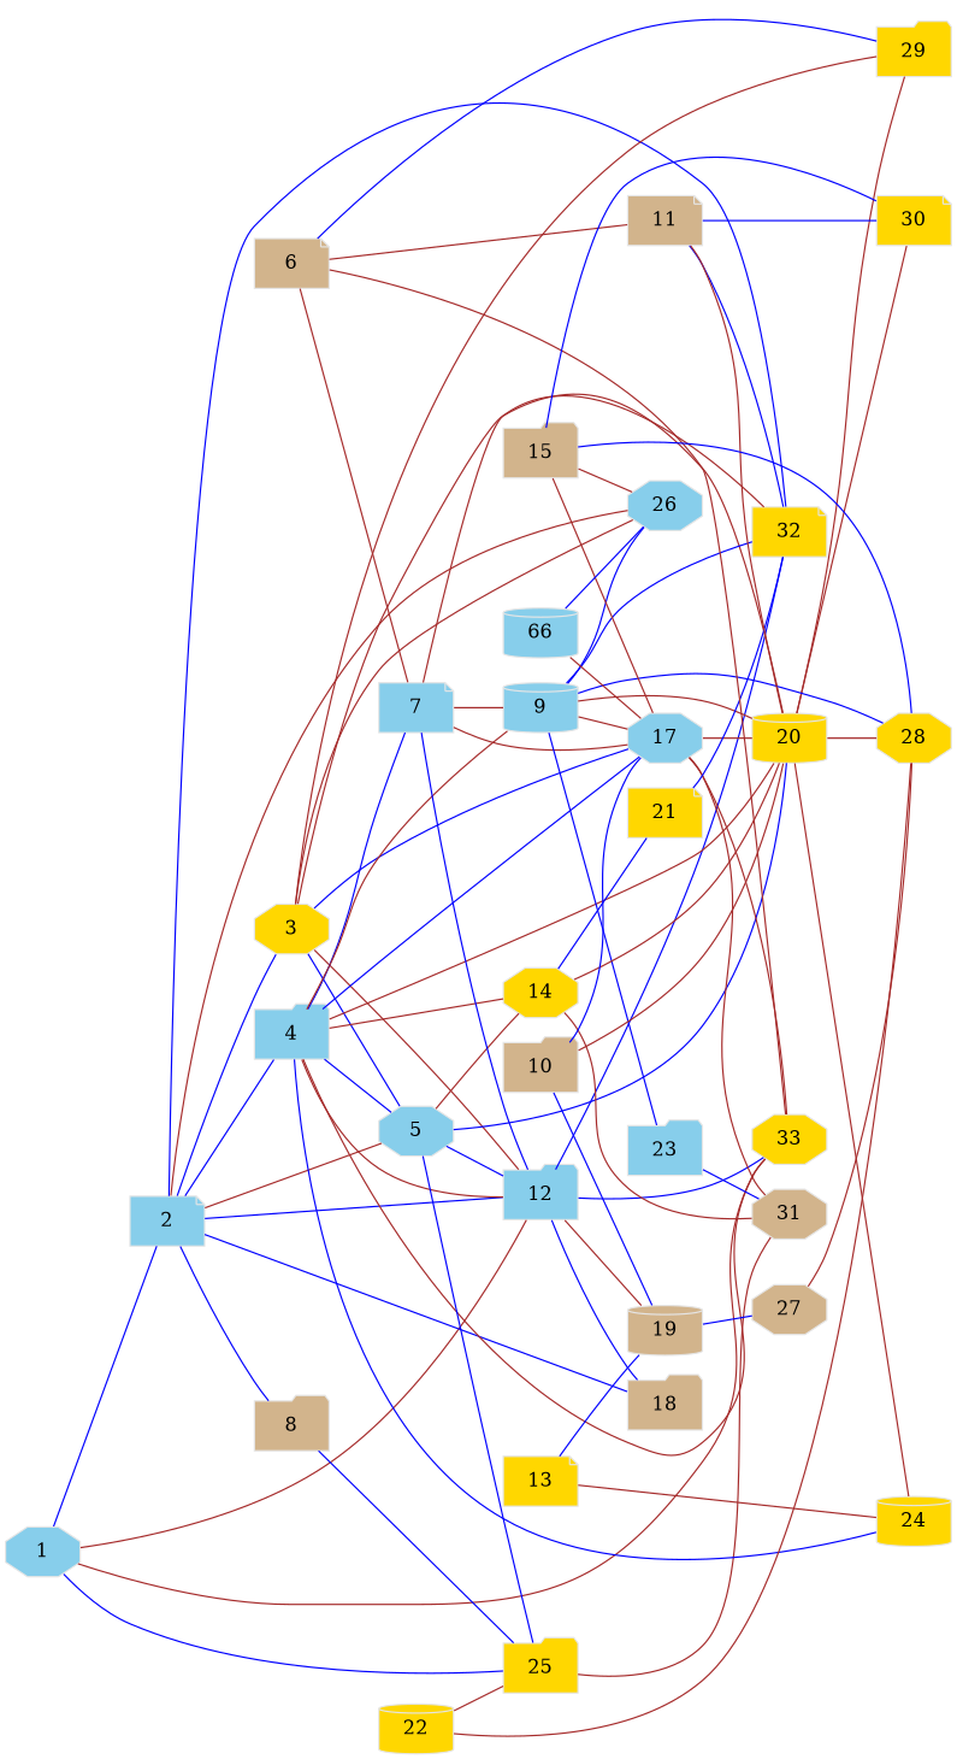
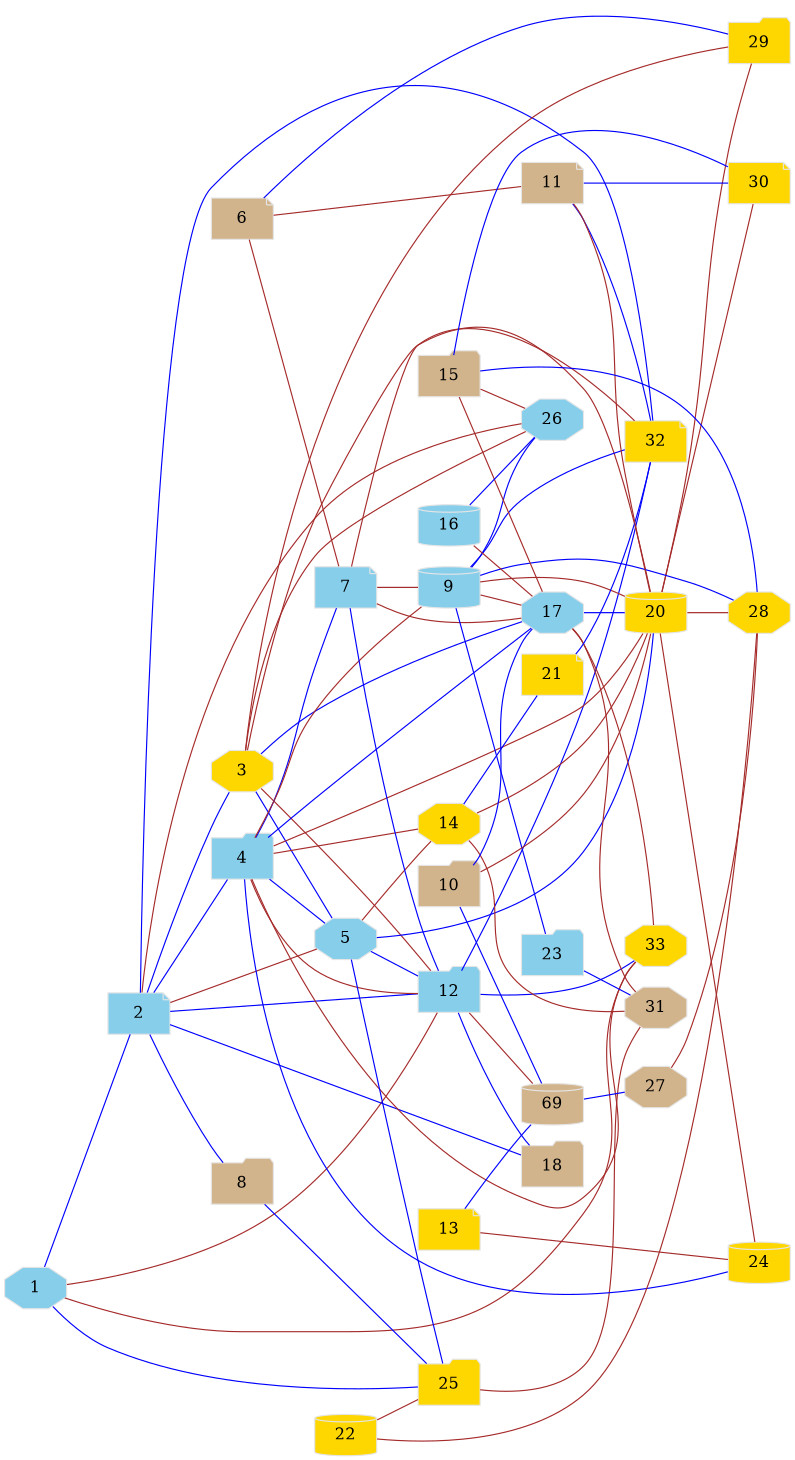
  graph {
    rankdir=LR
    node [color=gray90 fillcolor=gold shape=octagon style=filled]
    edge [color=brown weight=1.0]
    1 [fillcolor=skyblue]
    2 [fillcolor=skyblue shape=note]
    12 [fillcolor=skyblue shape=folder]
    25 [shape=folder]
    33
    3
    4 [fillcolor=skyblue shape=folder]
    5 [fillcolor=skyblue]
    8 [fillcolor=tan shape=folder]
    18 [fillcolor=tan shape=folder]
    26 [fillcolor=skyblue]
    32 [shape=note]
-   19 [fillcolor=tan shape=cylinder]
+   19 [fillcolor=tan shape=cylinder label=69]
    31 [fillcolor=tan]
    17 [fillcolor=skyblue]
    20 [shape=cylinder]
    29 [shape=folder]
    7 [fillcolor=skyblue shape=note]
    9 [fillcolor=skyblue shape=cylinder]
    14
    24 [shape=cylinder]
    28
    30 [shape=note]
    23 [fillcolor=skyblue shape=folder]
    21 [shape=note]
    6 [fillcolor=tan shape=note]
    11 [fillcolor=tan shape=note]
    10 [fillcolor=tan shape=folder]
    27 [fillcolor=tan]
    13 [shape=note]
    15 [fillcolor=tan shape=folder]
-   16 [fillcolor=skyblue shape=cylinder label=66]
+   16 [fillcolor=skyblue shape=cylinder]
    22 [shape=cylinder]
    1 -- 2 [color=blue]
    1 -- 12
    1 -- 25 [color=blue]
    1 -- 33
    2 -- 12 [color=blue]
    2 -- 3 [color=blue]
    2 -- 4 [color=blue]
    2 -- 5
    2 -- 8 [color=blue weight=2.0]
    2 -- 18 [color=blue]
    2 -- 26
    2 -- 32 [color=blue]
    12 -- 33 [color=blue]
    12 -- 18 [color=blue]
    12 -- 32 [color=blue]
    12 -- 19
    25 -- 31
    3 -- 12 [weight=2.0]
    3 -- 5 [color=blue weight=2.0]
    3 -- 26
    3 -- 17 [color=blue]
    3 -- 20
    3 -- 29
    4 -- 12 [weight=2.0]
    4 -- 33
    4 -- 5 [color=blue]
    4 -- 17 [color=blue]
    4 -- 20
    4 -- 7 [color=blue]
    4 -- 9 [weight=2.0]
    4 -- 14 [weight=2.0]
    4 -- 24 [color=blue]
    5 -- 12 [color=blue]
    5 -- 25 [color=blue weight=2.0]
    5 -- 20 [color=blue]
    5 -- 14
    8 -- 25 [color=blue]
    19 -- 27 [color=blue]
    17 -- 33
    17 -- 31
-   17 -- 20
+   17 -- 20 [color=blue]
    20 -- 29
    20 -- 24
    20 -- 28
    20 -- 30
    7 -- 12 [color=blue]
    7 -- 32
    7 -- 17 [weight=2.0]
    7 -- 9
    9 -- 26 [color=blue]
    9 -- 32 [color=blue]
    9 -- 17
    9 -- 20
    9 -- 28 [color=blue]
    9 -- 23 [color=blue]
    14 -- 31 [weight=2.0]
    14 -- 20
    14 -- 21 [color=blue]
    23 -- 31 [color=blue]
    21 -- 32 [color=blue]
-   6 -- 33
    6 -- 29 [color=blue]
    6 -- 7 [weight=2.0]
    6 -- 11 [weight=2.0]
    11 -- 32 [color=blue]
    11 -- 20
    11 -- 30 [color=blue]
    10 -- 19 [color=blue]
    10 -- 17 [color=blue]
    10 -- 20
    27 -- 28
    13 -- 19 [color=blue]
    13 -- 24
    15 -- 26
    15 -- 17
    15 -- 28 [color=blue]
    15 -- 30 [color=blue]
    16 -- 26 [color=blue]
    16 -- 17
    22 -- 25
    22 -- 28
  }
